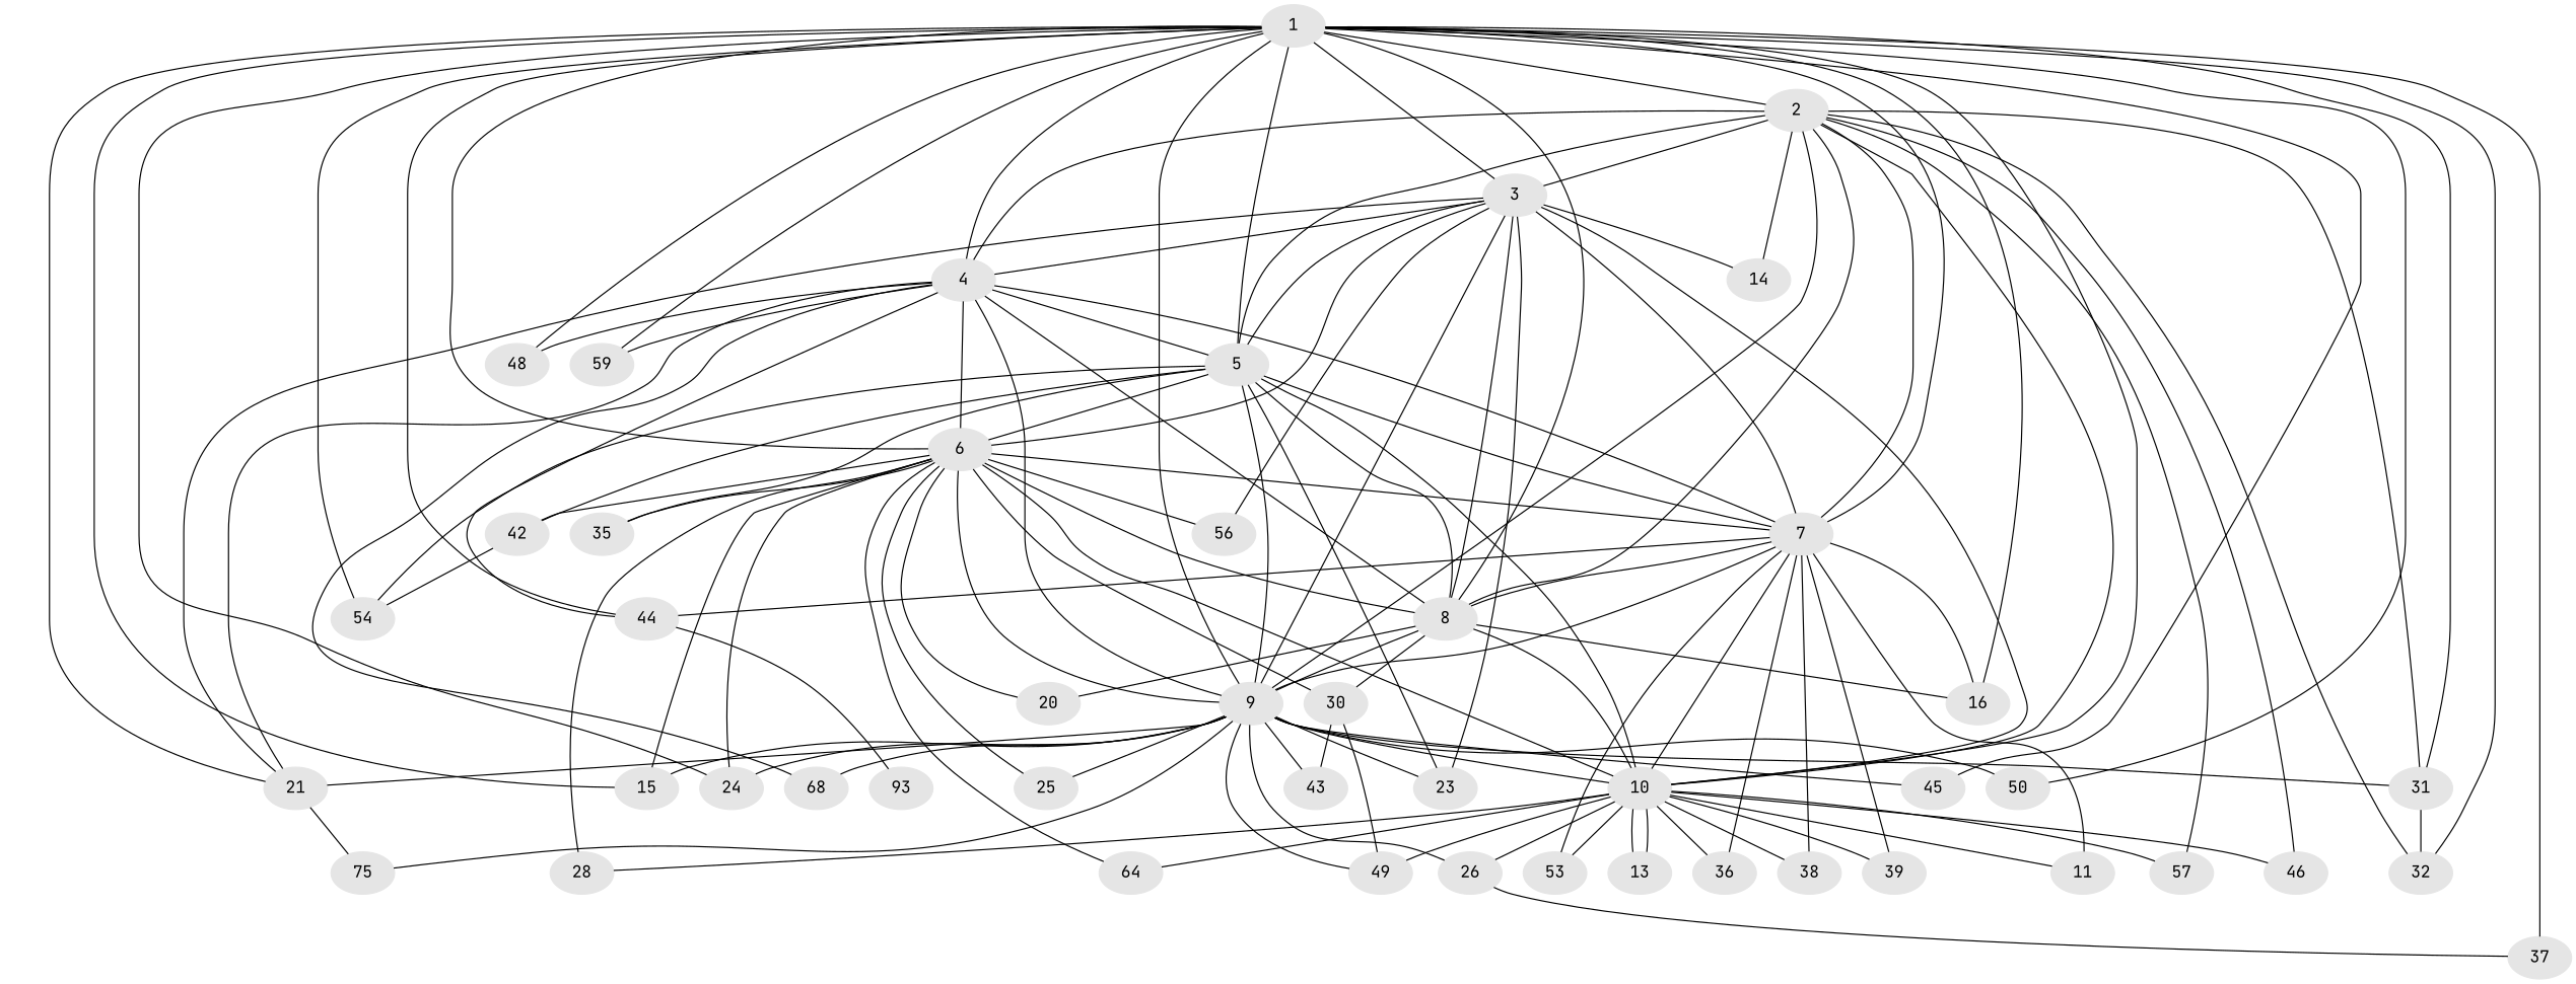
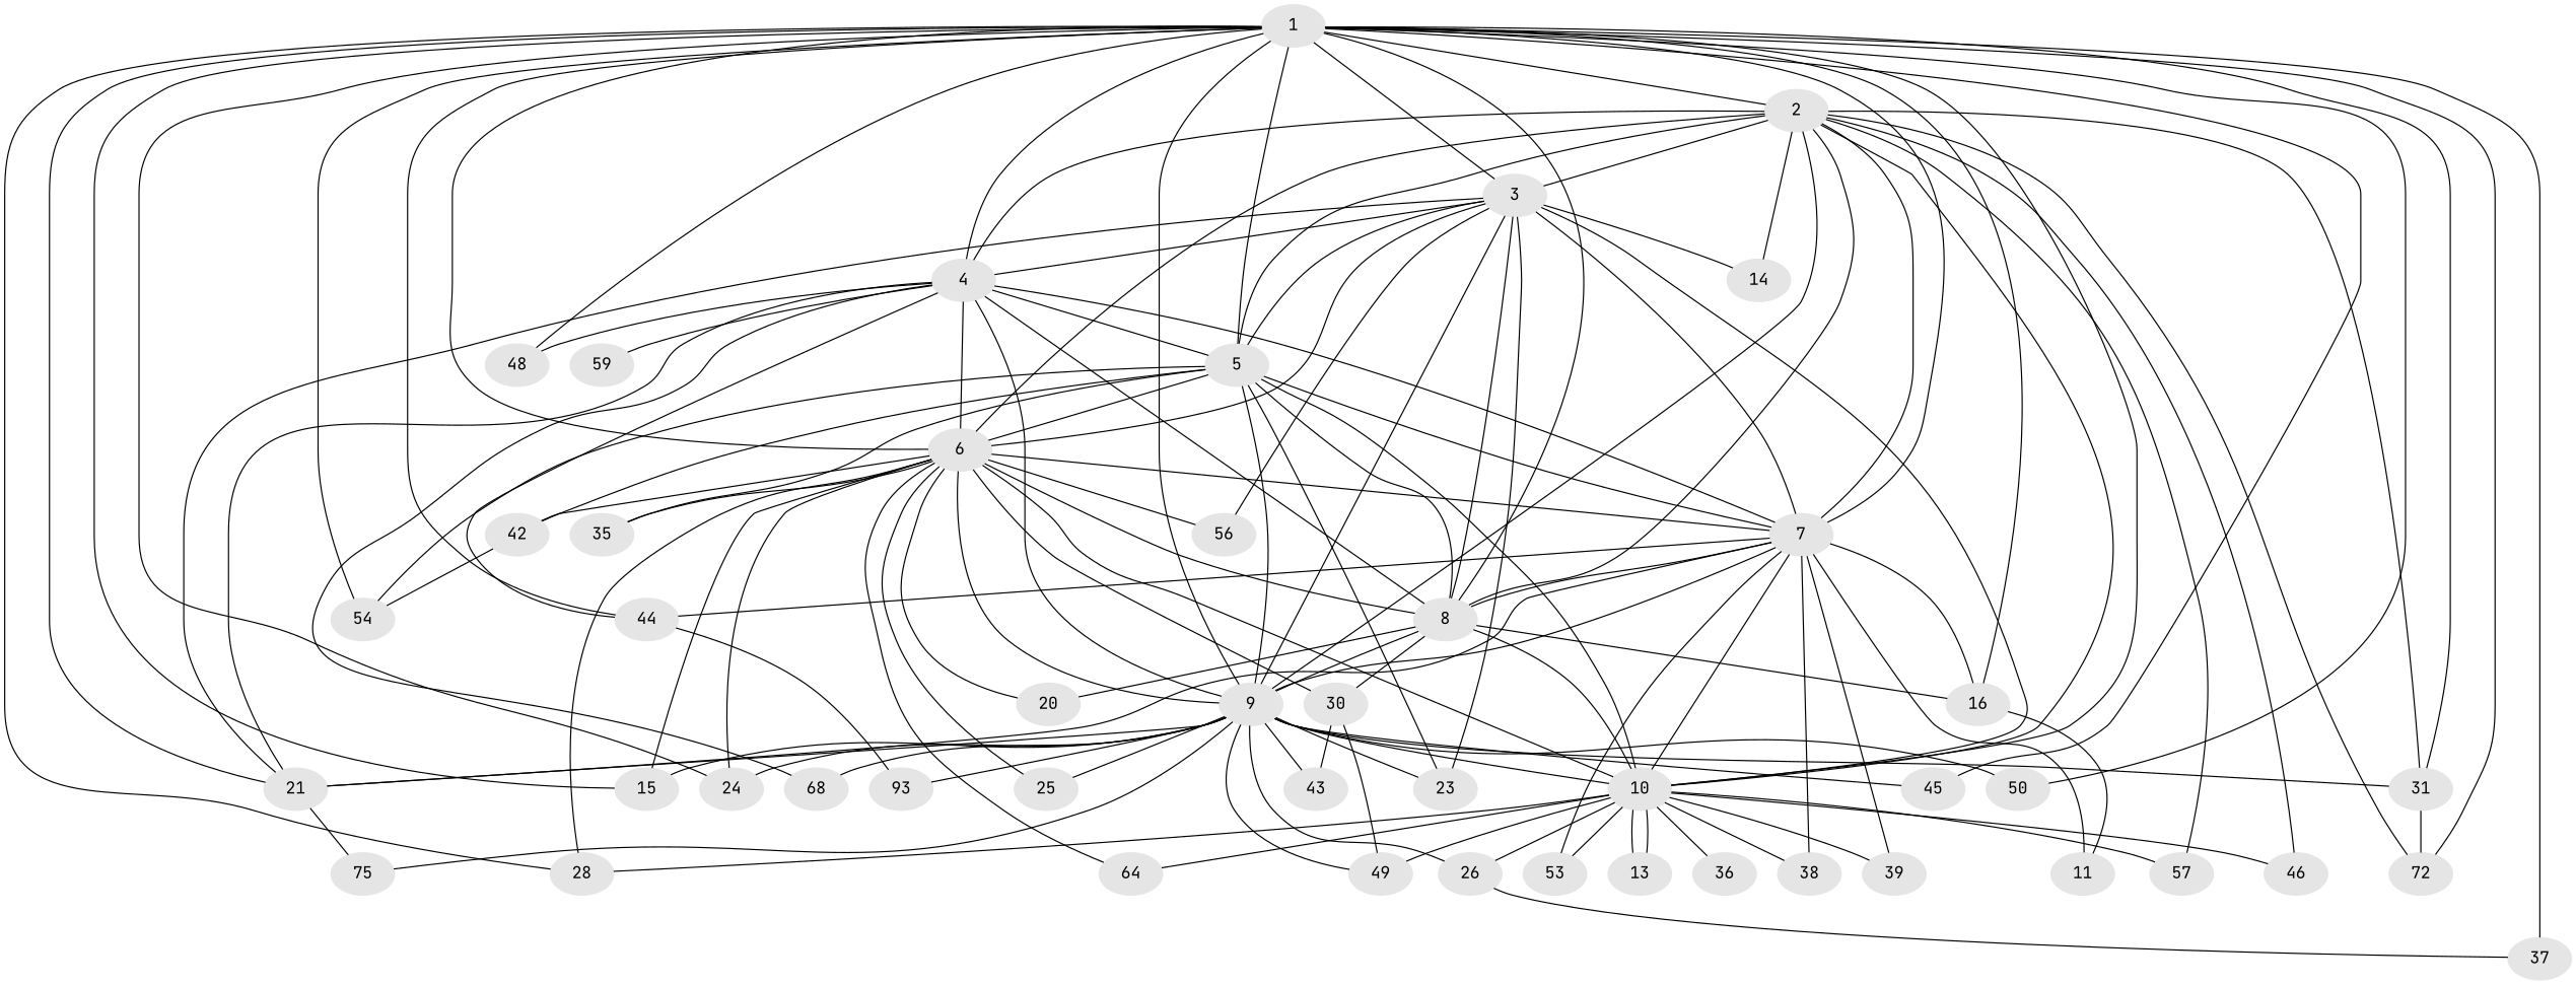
  graph {
    fontname="JetBrains Mono"
    node [color=gray90 fontname="JetBrains Mono" style=filled]
    edge [fontname="JetBrains Mono"]
    1 [super="+65"]
    2 [super="+18"]
    3 [super="+17"]
    4 [super="+22"]
    5 [super="+62"]
    6 [super="+12"]
    7 [super="+29"]
    8 [super="+41"]
    9 [super="+40"]
    10 [super="+34"]
    15 [super="+19"]
    16 [super="+51"]
    21 [super="+27"]
    24 [super="+33"]
    31 [super="+61"]
-   32 [super="+47"]
+   32 [super="+47" label=72]
    37 [super="+52"]
    44 [super="+67"]
    45
    48
    50
    54 [super="+66"]
    59
    14
    46
    57
    23 [super="+60"]
    56
    68
    35
    42
    20
    25
    28
    30
    64
    11
    36
    38
    39
    53
    26
    43
    49 [super="+58"]
    n45 [label=75]
    n46 [label=93]
    13
    1 -- 2
    1 -- 3
    1 -- 4
    1 -- 5
    1 -- 6
    1 -- 7
    1 -- 8
    1 -- 9
    1 -- 10
    1 -- 15
    1 -- 16
    1 -- 21
    1 -- 24
    1 -- 31
    1 -- 32
    1 -- 37 [weight=2]
    1 -- 44
    1 -- 45
    1 -- 48
    1 -- 50
    1 -- 54
-   1 -- 59
+   1 -- 28
    2 -- 3 [weight=2]
    2 -- 4
    2 -- 5 [weight=2]
+   2 -- 6
    2 -- 7
    2 -- 8
    2 -- 9
    2 -- 10
    2 -- 31
    2 -- 32
    2 -- 14
    2 -- 46
    2 -- 57
    3 -- 4
    3 -- 5
    3 -- 6
    3 -- 7 [weight=2]
    3 -- 8
    3 -- 9
    3 -- 10
    3 -- 21
    3 -- 14
    3 -- 23
    3 -- 56
    4 -- 5
    4 -- 6 [weight=2]
    4 -- 7
    4 -- 8
    4 -- 9
    4 -- 21
    4 -- 44
    4 -- 48
    4 -- 59
    4 -- 68
    5 -- 6
    5 -- 7
    5 -- 8
    5 -- 9
    5 -- 10
    5 -- 54
    5 -- 23
    5 -- 35
    5 -- 42
    6 -- 7 [weight=2]
    6 -- 8
    6 -- 9
    6 -- 10 [weight=2]
    6 -- 15
    6 -- 24
    6 -- 56
    6 -- 35
    6 -- 42
    6 -- 20
    6 -- 25
    6 -- 28
    6 -- 30
    6 -- 64
    7 -- 8 [weight=2]
    7 -- 9 [weight=2]
    7 -- 10
    7 -- 16
    7 -- 44
    7 -- 11
-   7 -- 36
+   7 -- 21
    7 -- 38
    7 -- 39
    7 -- 53
    8 -- 9
    8 -- 10
    8 -- 16
    8 -- 20
    8 -- 30
    9 -- 10 [weight=2]
    9 -- 15
    9 -- 21
    9 -- 24
    9 -- 31
    9 -- 45
    9 -- 50
    9 -- 23
    9 -- 68
    9 -- 25
    9 -- 26
    9 -- 43
    9 -- 49
    9 -- n45
+   9 -- n46
    10 -- 46
    10 -- 57
    10 -- 28
    10 -- 64
-   10 -- 11
+   16 -- 11
    10 -- 36
    10 -- 38
    10 -- 39
    10 -- 53
    10 -- 26
    10 -- 49
    10 -- 13
    10 -- 13
    21 -- n45
    31 -- 32
    44 -- n46
    42 -- 54
    30 -- 43
    30 -- 49
    26 -- 37
  }
